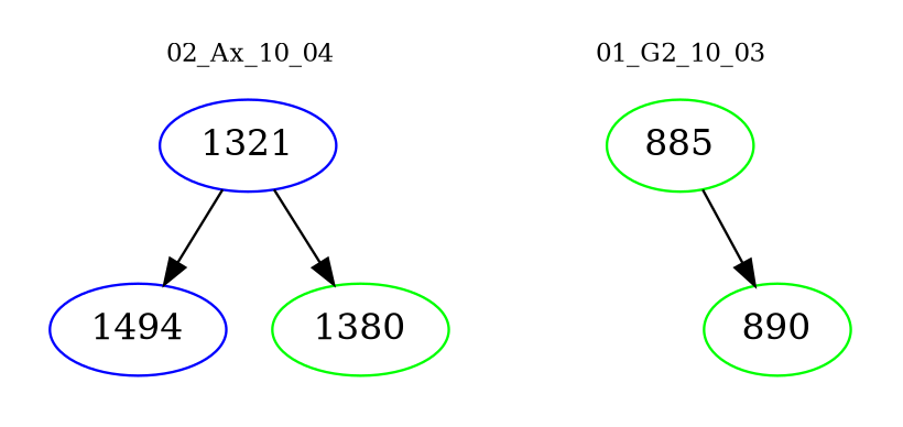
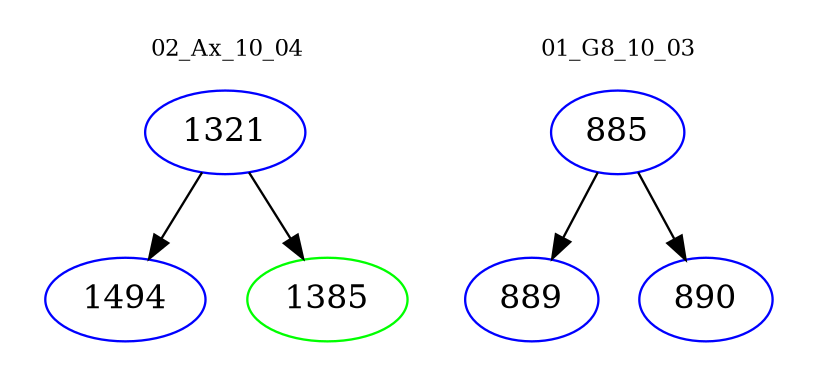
  digraph {
    node [color=blue]
    edge [color=black]
    n1 [label=1321]
    n2 [label=1494]
-   n3 [color=green label=1380]
-   n4 [color=green label=885]
-   n6 [color=green label=890]
+   n3 [color=green label=1385]
+   n4 [label=885]
+   n5 [label=889]
+   n6 [label=890]
    subgraph cluster_1 {
      color=white
      fontsize=10
      label="02_Ax_10_04"
      n1
      n2
      n3
    }
    subgraph cluster_2 {
      color=white
      fontsize=10
-     label="01_G2_10_03"
+     label="01_G8_10_03"
      n4
+     n5
      n6
    }
    n1 -> n2
    n1 -> n3
+   n4 -> n5
    n4 -> n6
  }
